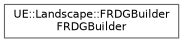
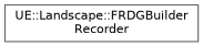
  digraph {
    rankdir=LR
-   n1 [color=grey40 fillcolor=white fontname=Helvetica fontsize=10 height=0.2 label="UE::Landscape::FRDGBuilder\lFRDGBuilder" shape=box style=filled width=0.4]
+   n1 [color=grey40 fillcolor=white fontname=Helvetica fontsize=10 height=0.2 label="UE::Landscape::FRDGBuilder\lRecorder" shape=box style=filled width=0.4]
  }
